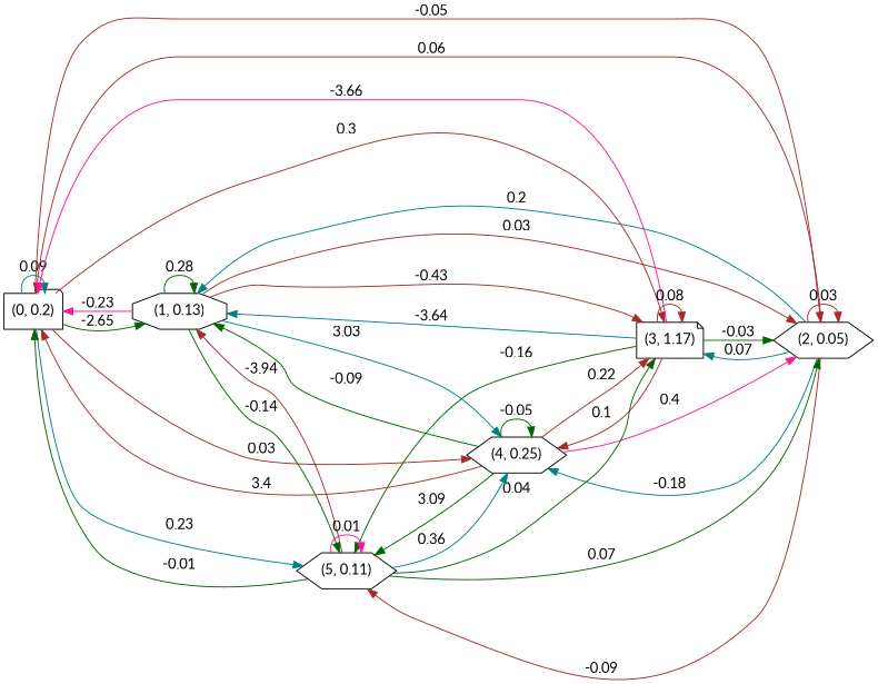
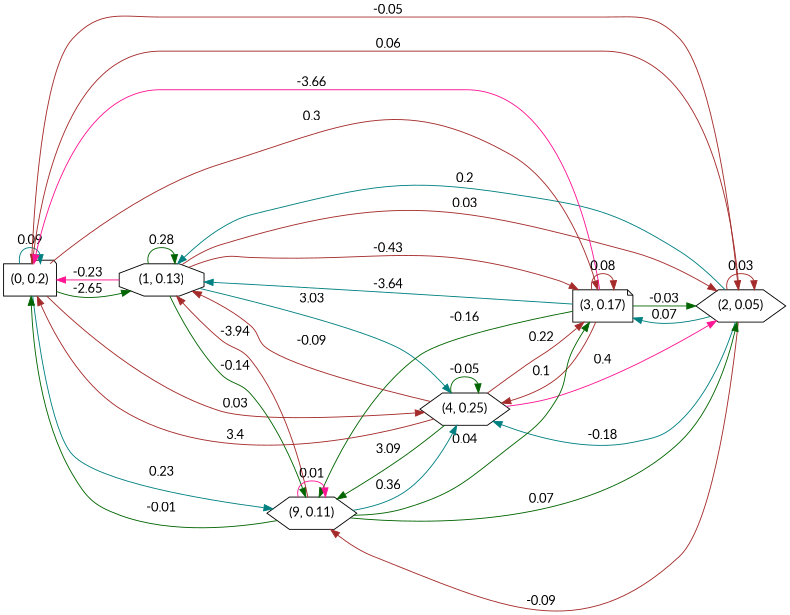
  digraph {
    fontname=Lato
    rankdir=LR
    node [fontname=Lato shape=hexagon]
    edge [color=brown fontname=Lato]
    n1 [label="(0, 0.2)" shape=folder]
    n2 [label="(1, 0.13)" shape=octagon]
    n3 [label="(2, 0.05)"]
-   n4 [label="(3, 1.17)" shape=note]
+   n4 [label="(3, 0.17)" shape=note]
    n5 [label="(4, 0.25)"]
-   n6 [label="(5, 0.11)"]
+   n6 [label="(9, 0.11)"]
    n1 -> n1 [color=teal label=0.09]
    n1 -> n2 [color=darkgreen label=-2.65]
    n1 -> n3 [label=-0.05]
    n1 -> n4 [label=0.3]
    n1 -> n5 [label=0.03]
    n1 -> n6 [color=teal label=0.23]
    n2 -> n1 [color=deeppink label=-0.23]
    n2 -> n2 [color=darkgreen label=0.28]
    n2 -> n3 [label=0.03]
    n2 -> n4 [label=-0.43]
    n2 -> n5 [color=teal label=3.03]
    n2 -> n6 [color=darkgreen label=-0.14]
    n3 -> n1 [label=0.06]
    n3 -> n2 [color=teal label=0.2]
    n3 -> n3 [label=0.03]
    n3 -> n4 [color=teal label=0.07]
    n3 -> n5 [color=teal label=-0.18]
    n3 -> n6 [label=-0.09]
    n4 -> n1 [color=deeppink label=-3.66]
    n4 -> n2 [color=teal label=-3.64]
    n4 -> n3 [color=darkgreen label=-0.03]
    n4 -> n4 [label=0.08]
    n4 -> n5 [label=0.1]
    n4 -> n6 [color=darkgreen label=-0.16]
    n5 -> n1 [label=3.4]
-   n5 -> n2 [color=darkgreen label=-0.09]
+   n5 -> n2 [label=-0.09]
    n5 -> n3 [color=deeppink label=0.4]
    n5 -> n4 [label=0.22]
    n5 -> n5 [color=darkgreen label=-0.05]
    n5 -> n6 [color=darkgreen label=3.09]
    n6 -> n1 [color=darkgreen label=-0.01]
    n6 -> n2 [label=-3.94]
    n6 -> n3 [color=darkgreen label=0.07]
    n6 -> n4 [color=darkgreen label=0.04]
    n6 -> n5 [color=teal label=0.36]
    n6 -> n6 [color=deeppink label=0.01]
  }
